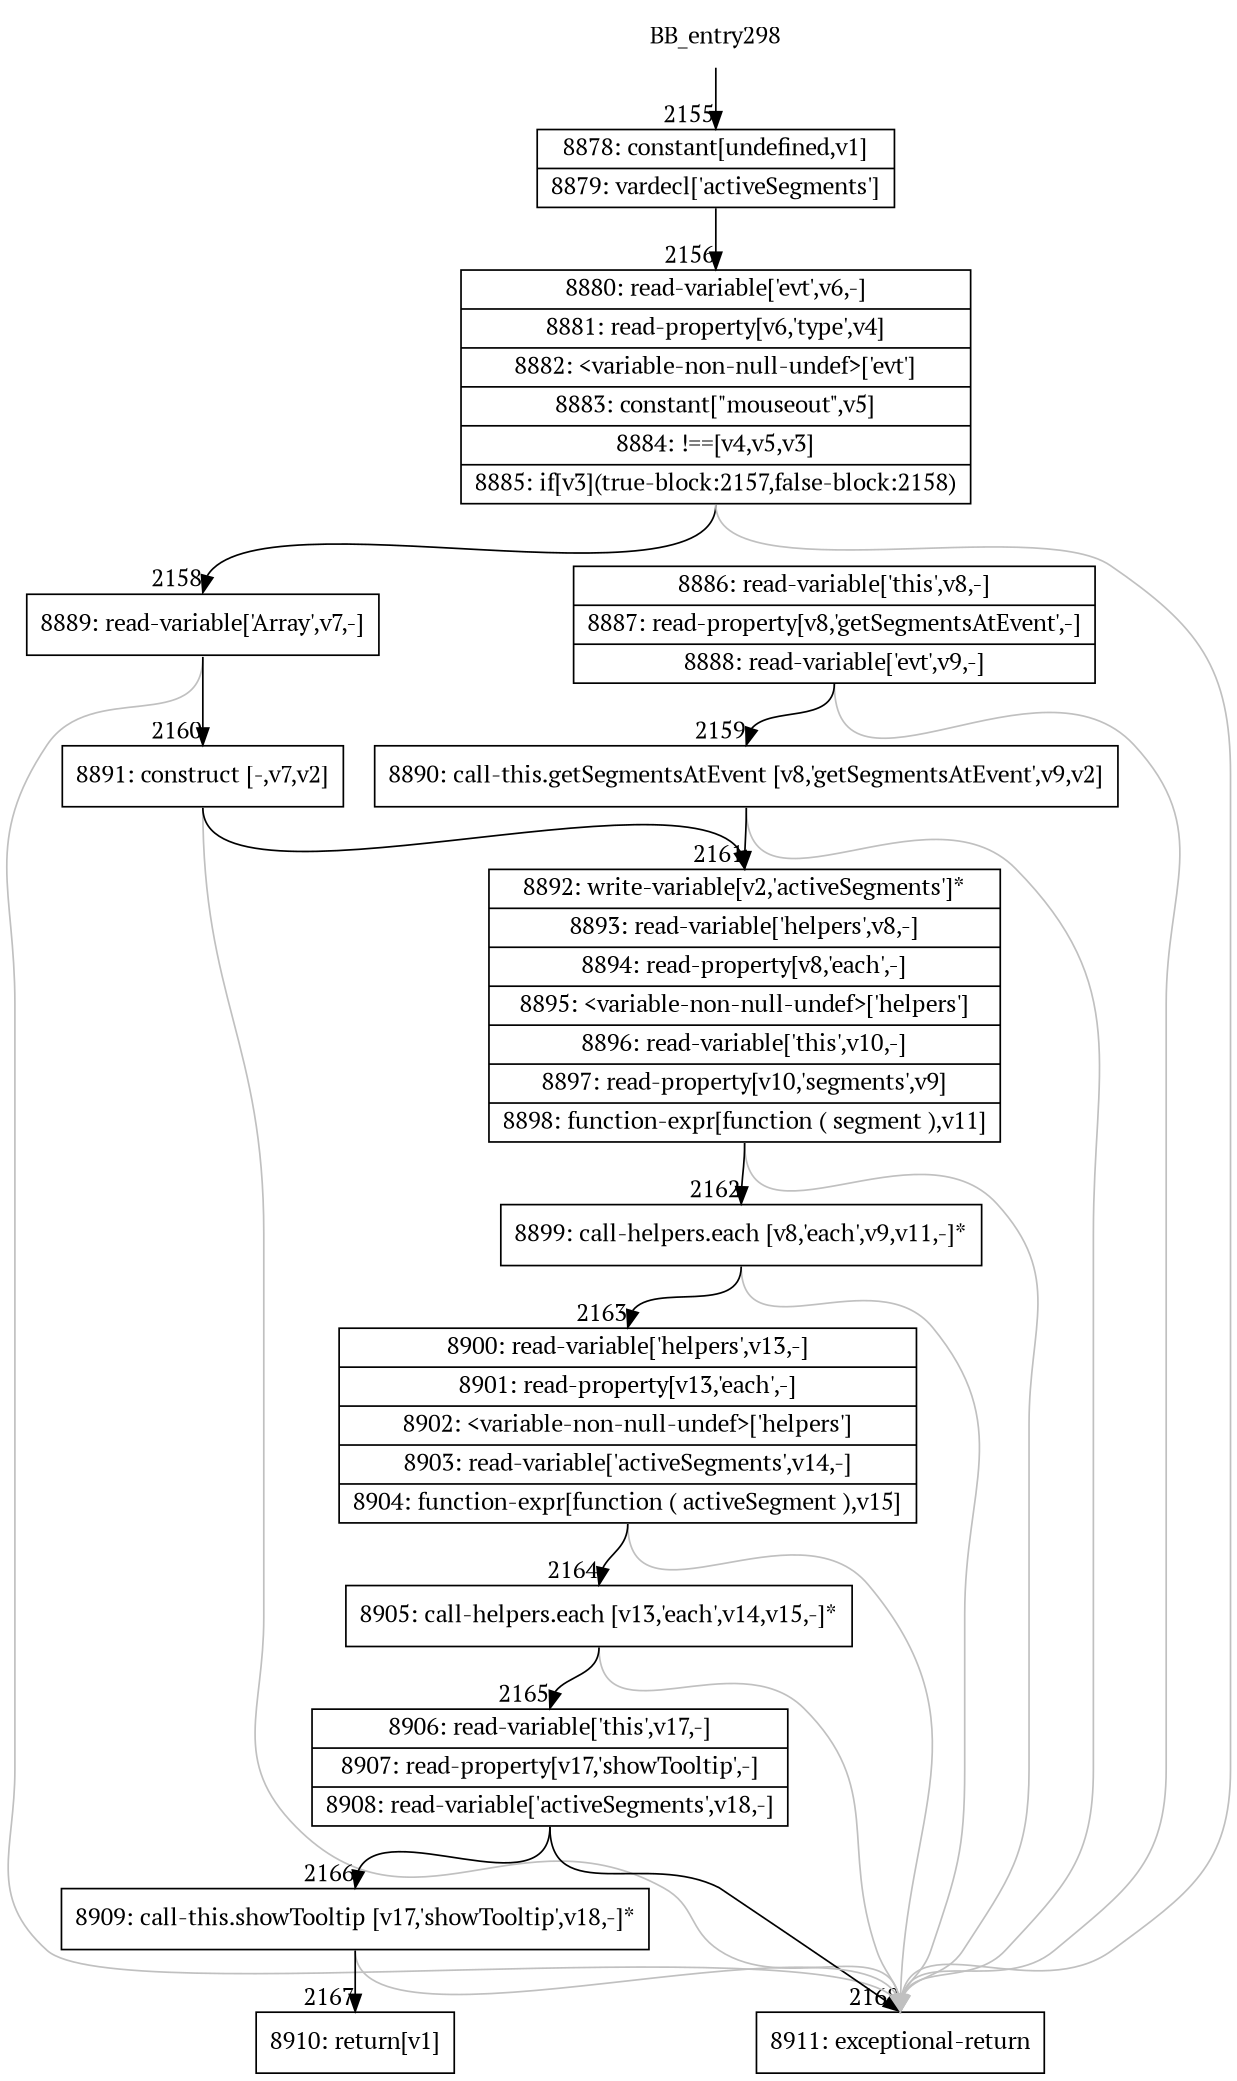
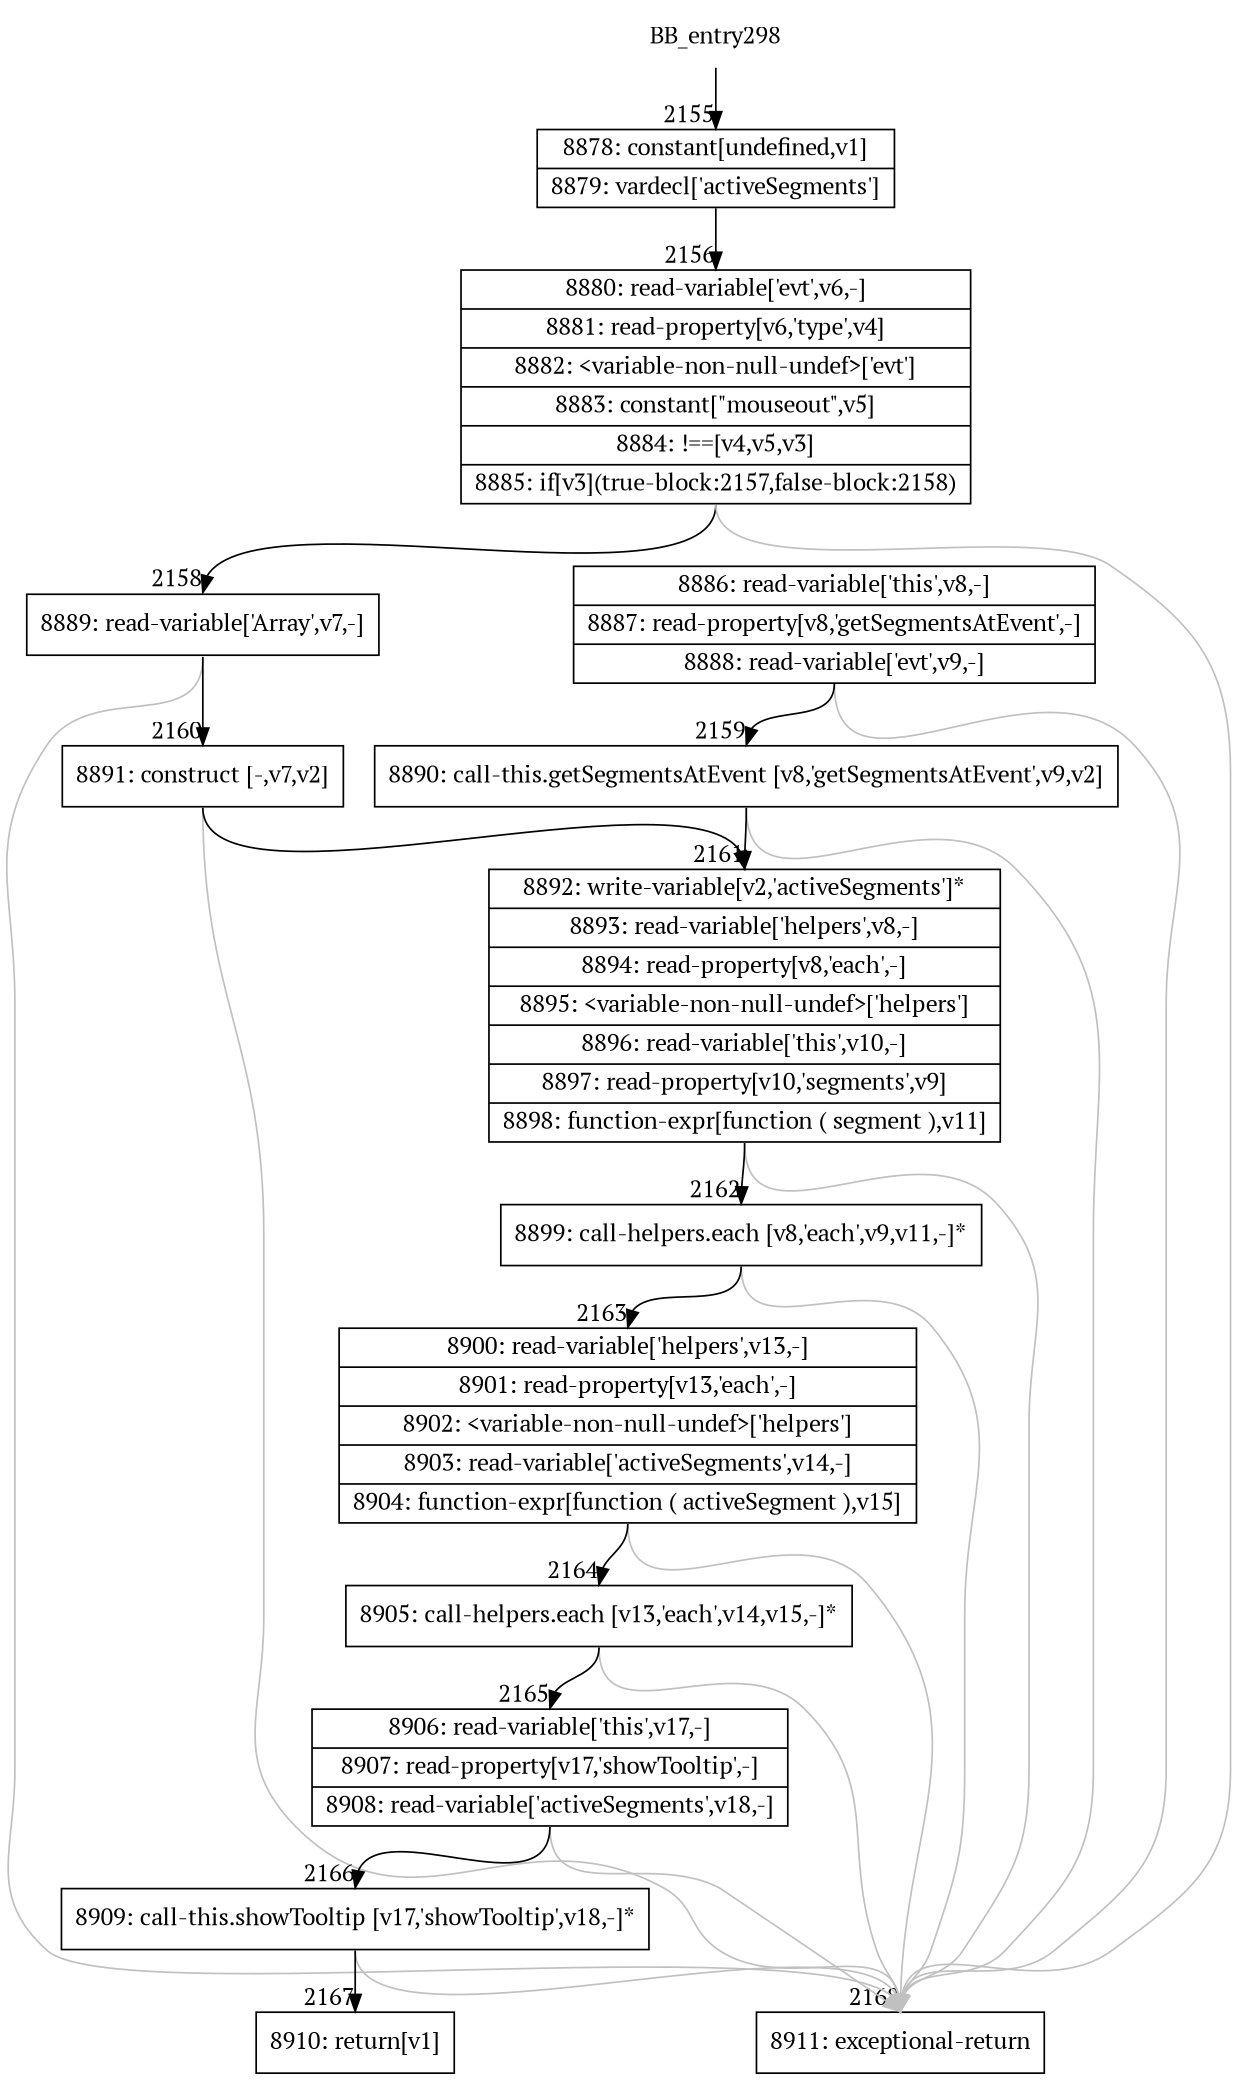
  digraph {
    fontname="PT Serif"
    rankdir=TD
    node [fontname="PT Serif" shape=record]
    edge [fontname="PT Serif" headport=n tailport=s]
    n1 [label=BB_entry298 shape=none]
    n2 [label="{8878: constant[undefined,v1]|8879: vardecl['activeSegments']}"]
    n3 [label="{8880: read-variable['evt',v6,-]|8881: read-property[v6,'type',v4]|8882: \<variable-non-null-undef\>['evt']|8883: constant[\"mouseout\",v5]|8884: !==[v4,v5,v3]|8885: if[v3](true-block:2157,false-block:2158)}"]
    n4 [label="{8889: read-variable['Array',v7,-]}"]
    n5 [label="{8911: exceptional-return}"]
    n6 [label="{8886: read-variable['this',v8,-]|8887: read-property[v8,'getSegmentsAtEvent',-]|8888: read-variable['evt',v9,-]}"]
    n7 [label="{8890: call-this.getSegmentsAtEvent [v8,'getSegmentsAtEvent',v9,v2]}"]
    n8 [label="{8891: construct [-,v7,v2]}"]
    n9 [label="{8892: write-variable[v2,'activeSegments']*|8893: read-variable['helpers',v8,-]|8894: read-property[v8,'each',-]|8895: \<variable-non-null-undef\>['helpers']|8896: read-variable['this',v10,-]|8897: read-property[v10,'segments',v9]|8898: function-expr[function ( segment ),v11]}"]
    n10 [label="{8899: call-helpers.each [v8,'each',v9,v11,-]*}"]
    n11 [label="{8900: read-variable['helpers',v13,-]|8901: read-property[v13,'each',-]|8902: \<variable-non-null-undef\>['helpers']|8903: read-variable['activeSegments',v14,-]|8904: function-expr[function ( activeSegment ),v15]}"]
    n12 [label="{8905: call-helpers.each [v13,'each',v14,v15,-]*}"]
    n13 [label="{8906: read-variable['this',v17,-]|8907: read-property[v17,'showTooltip',-]|8908: read-variable['activeSegments',v18,-]}"]
    n14 [label="{8909: call-this.showTooltip [v17,'showTooltip',v18,-]*}"]
    n15 [label="{8910: return[v1]}"]
    n1 -> n2 [headlabel="    2155"]
    n2 -> n3 [headlabel="      2156"]
    n3 -> n4 [headlabel="      2158"]
    n3 -> n5 [color=gray headlabel="      2168"]
    n4 -> n5 [color=gray]
    n4 -> n8 [headlabel="      2160"]
    n6 -> n5 [color=gray]
    n6 -> n7 [headlabel="      2159"]
    n7 -> n5 [color=gray]
    n7 -> n9 [headlabel="      2161"]
    n8 -> n5 [color=gray]
    n8 -> n9
    n9 -> n5 [color=gray]
    n9 -> n10 [headlabel="      2162"]
    n10 -> n5 [color=gray]
    n10 -> n11 [headlabel="      2163"]
    n11 -> n5 [color=gray]
    n11 -> n12 [headlabel="      2164"]
    n12 -> n5 [color=gray]
    n12 -> n13 [headlabel="      2165"]
-   n13 -> n5 [color=black]
+   n13 -> n5 [color=gray]
    n13 -> n14 [headlabel="      2166"]
    n14 -> n5 [color=gray]
    n14 -> n15 [headlabel="      2167"]
  }
